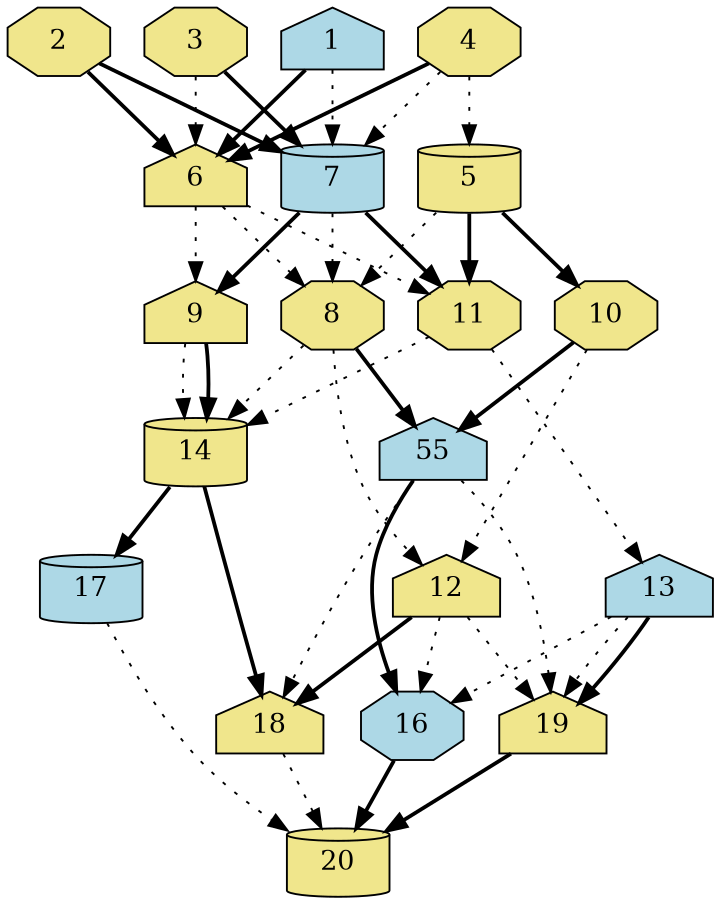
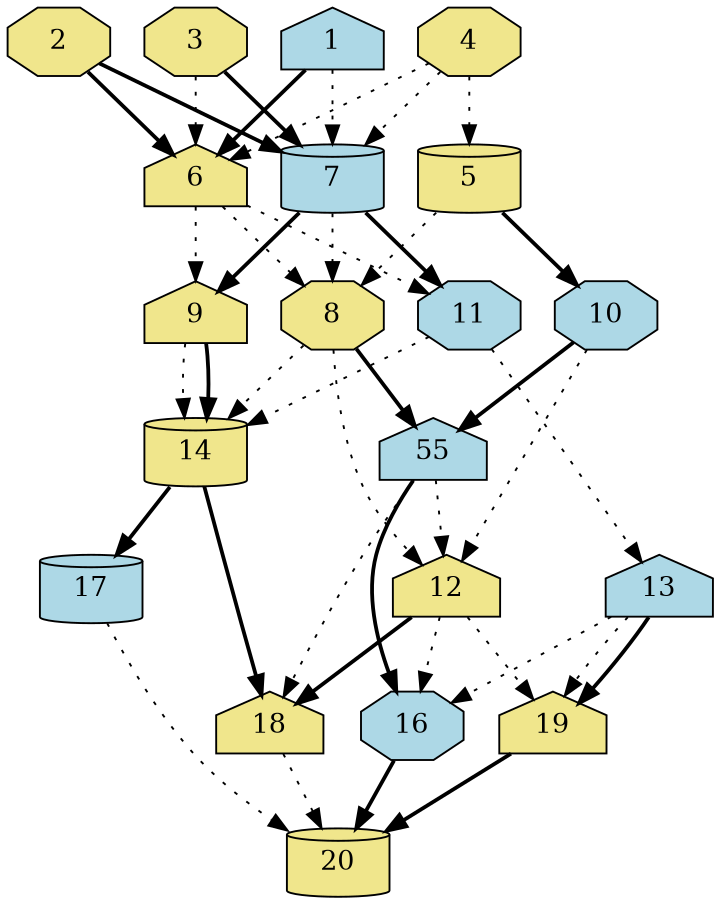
  digraph {
    node [alpha=0.01 fillcolor=khaki shape=house style=filled]
    edge [style=dotted]
    1 [alpha=0.05 expect_size=21614592 fillcolor=lightblue]
    6 [alpha=0.19 expect_size=11224064]
    7 [expect_size=42037248 fillcolor=lightblue shape=cylinder]
    8 [expect_size=39830528 shape=octagon]
-   11 [alpha=0.12 expect_size=23599104 shape=octagon]
+   11 [alpha=0.12 expect_size=23599104 fillcolor=lightblue shape=octagon]
    9 [alpha=0.07 expect_size=24145920]
    12 [alpha=0.10 expect_size=35637248]
    14 [alpha=0.02 expect_size=24881152 shape=cylinder]
    n9 [alpha=0.07 expect_size=41691136 fillcolor=lightblue label=55]
    13 [alpha=0.16 expect_size=20378624 fillcolor=lightblue]
-   10 [expect_size=19495936 shape=octagon]
+   10 [expect_size=19495936 fillcolor=lightblue shape=octagon]
    2 [alpha=0.14 expect_size=41255936 shape=octagon]
    3 [alpha=0.02 expect_size=22807552 shape=octagon]
    4 [alpha=0.07 expect_size=42808320 shape=octagon]
    5 [alpha=0.19 expect_size=18313216 shape=cylinder]
    16 [alpha=0.12 expect_size=39576576 fillcolor=lightblue shape=octagon]
    18 [alpha=0.11 expect_size=40402944]
    19 [alpha=0.11 expect_size=41845760]
    17 [alpha=0.04 expect_size=38125568 fillcolor=lightblue shape=cylinder]
    20 [alpha=0.10 expect_size=12101632 shape=cylinder]
    1 -> 6 [style=bold]
    1 -> 7
    6 -> 8
    6 -> 11
    6 -> 9
    7 -> 8
    7 -> 11 [style=bold]
    7 -> 9 [style=bold]
    8 -> 12
    8 -> 14
    8 -> n9 [style=bold]
    11 -> 14
    11 -> 13
    9 -> 14
    9 -> 14 [style=bold]
    12 -> 16
    12 -> 18 [style=bold]
    12 -> 19
    14 -> 18 [style=bold]
    14 -> 17 [style=bold]
    n9 -> 16 [style=bold]
    n9 -> 18
-   n9 -> 19
+   n9 -> 12
    13 -> 16
    13 -> 19
    13 -> 19 [style=bold]
    10 -> 12
    10 -> n9 [style=bold]
    2 -> 6 [style=bold]
    2 -> 7 [style=bold]
    3 -> 6
    3 -> 7 [style=bold]
-   4 -> 6 [style=bold]
+   4 -> 6
    4 -> 7
    4 -> 5
    5 -> 8
-   5 -> 11 [style=bold]
    5 -> 10 [style=bold]
    16 -> 20 [style=bold]
    18 -> 20
    19 -> 20 [style=bold]
    17 -> 20
  }
